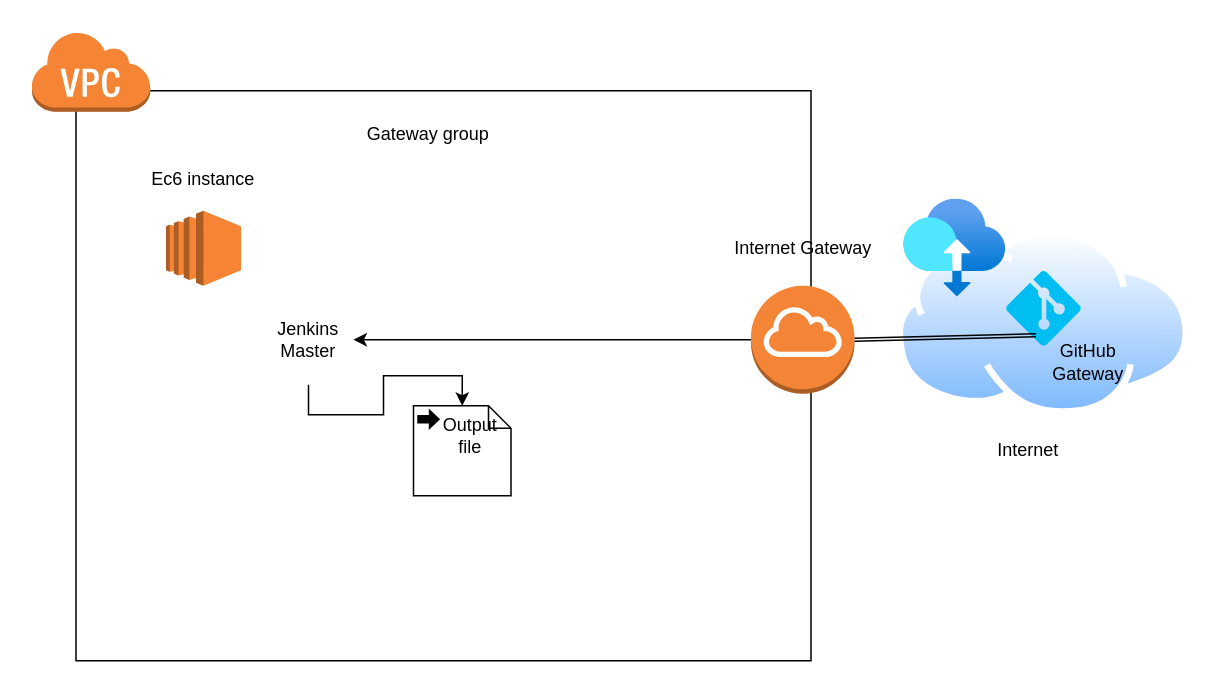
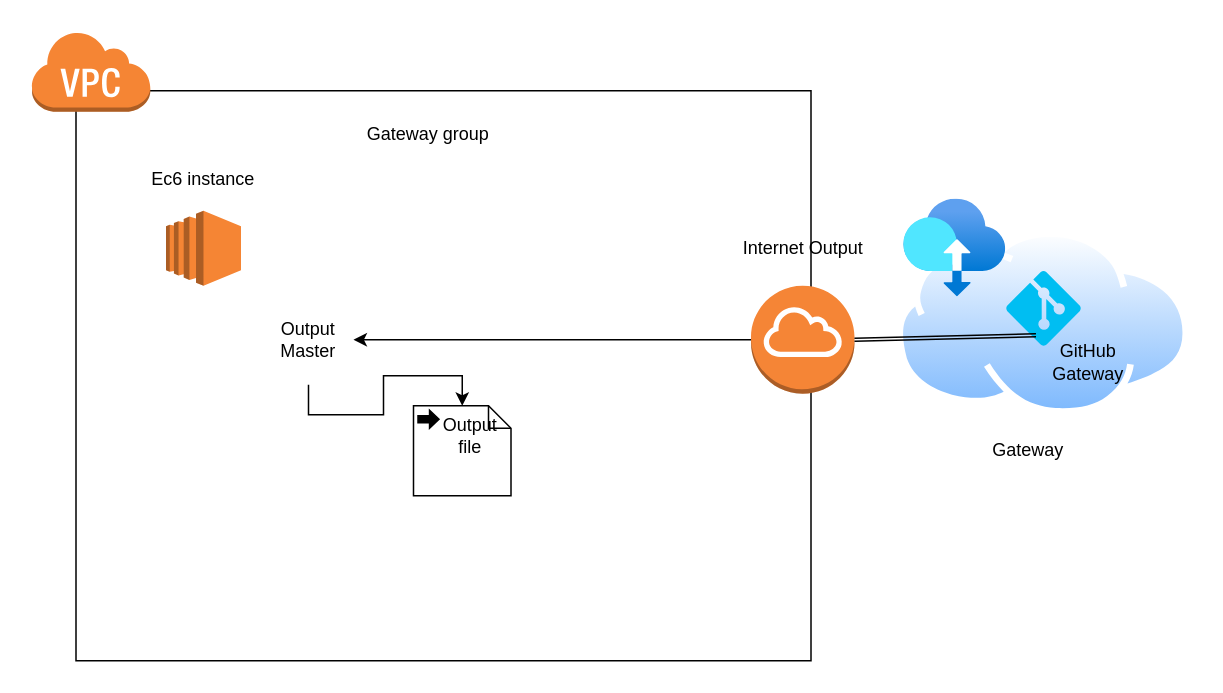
  <mxCell id="0" />
  <mxCell id="1" parent="0" />
  <mxCell id="2" value="" style="whiteSpace=wrap;html=1;" vertex="1" parent="1"><mxGeometry x="50" y="60" width="490" height="380" as="geometry" /></mxCell>
  <mxCell id="3" value="" style="outlineConnect=0;dashed=0;verticalLabelPosition=bottom;verticalAlign=top;align=center;html=1;shape=mxgraph.aws3.virtual_private_cloud;fillColor=#F58534;gradientColor=none;" vertex="1" parent="1"><mxGeometry x="20" y="20" width="79.5" height="54" as="geometry" /></mxCell>
  <mxCell id="4" value="" style="outlineConnect=0;dashed=0;verticalLabelPosition=bottom;verticalAlign=top;align=center;html=1;shape=mxgraph.aws3.ec2;fillColor=#F58534;gradientColor=none;" vertex="1" parent="1"><mxGeometry x="110" y="140" width="50" height="50" as="geometry" /></mxCell>
  <mxCell id="5" value="Gateway group" style="text;strokeColor=none;align=center;fillColor=none;html=1;verticalAlign=middle;whiteSpace=wrap;rounded=0;" vertex="1" parent="1"><mxGeometry x="200" y="74" width="170" height="30" as="geometry" /></mxCell>
  <mxCell id="6" value="Ec6 instance" style="text;strokeColor=none;align=center;fillColor=none;html=1;verticalAlign=middle;whiteSpace=wrap;rounded=0;" vertex="1" parent="1"><mxGeometry x="95" y="104" width="80" height="30" as="geometry" /></mxCell>
  <mxCell id="7" style="edgeStyle=orthogonalEdgeStyle;rounded=0;orthogonalLoop=1;jettySize=auto;html=1;exitX=0;exitY=0.5;exitDx=0;exitDy=0;exitPerimeter=0;entryX=1;entryY=0.5;entryDx=0;entryDy=0;" edge="1" parent="1" source="8" target="10"><mxGeometry relative="1" as="geometry" /></mxCell>
  <mxCell id="8" value="" style="outlineConnect=0;dashed=0;verticalLabelPosition=bottom;verticalAlign=top;align=center;html=1;shape=mxgraph.aws3.internet_gateway;fillColor=#F58536;gradientColor=none;" vertex="1" parent="1"><mxGeometry x="500" y="190" width="69" height="72" as="geometry" /></mxCell>
  <mxCell id="9" style="edgeStyle=orthogonalEdgeStyle;rounded=0;orthogonalLoop=1;jettySize=auto;html=1;exitX=0.5;exitY=1;exitDx=0;exitDy=0;" edge="1" parent="1" source="10" target="11"><mxGeometry relative="1" as="geometry" /></mxCell>
- <mxCell id="10" value="Jenkins Master" style="text;strokeColor=none;align=center;fillColor=none;html=1;verticalAlign=middle;whiteSpace=wrap;rounded=0;" vertex="1" parent="1"><mxGeometry x="175" y="196" width="60" height="60" as="geometry" /></mxCell>
+ <mxCell id="10" value="Output Master" style="text;strokeColor=none;align=center;fillColor=none;html=1;verticalAlign=middle;whiteSpace=wrap;rounded=0;" vertex="1" parent="1"><mxGeometry x="175" y="196" width="60" height="60" as="geometry" /></mxCell>
  <mxCell id="11" value="" style="shape=mxgraph.bpmn.data;labelPosition=center;verticalLabelPosition=bottom;align=center;verticalAlign=top;size=15;html=1;bpmnTransferType=output;" vertex="1" parent="1"><mxGeometry x="275" y="270" width="65" height="60" as="geometry" /></mxCell>
  <mxCell id="12" value="Output file" style="text;strokeColor=none;align=center;fillColor=none;html=1;verticalAlign=middle;whiteSpace=wrap;rounded=0;" vertex="1" parent="1"><mxGeometry x="287.5" y="275" width="50" height="30" as="geometry" /></mxCell>
- <mxCell id="13" value="Internet Gateway" style="text;strokeColor=none;align=center;fillColor=none;html=1;verticalAlign=middle;whiteSpace=wrap;rounded=0;" vertex="1" parent="1"><mxGeometry x="484.5" y="150" width="100" height="30" as="geometry" /></mxCell>
+ <mxCell id="13" value="Internet Output" style="text;strokeColor=none;align=center;fillColor=none;html=1;verticalAlign=middle;whiteSpace=wrap;rounded=0;" vertex="1" parent="1"><mxGeometry x="484.5" y="150" width="100" height="30" as="geometry" /></mxCell>
  <mxCell id="14" value="" style="image;aspect=fixed;perimeter=ellipsePerimeter;html=1;align=center;shadow=0;dashed=0;spacingTop=3;image=img/lib/active_directory/internet_cloud.svg;" vertex="1" parent="1"><mxGeometry x="597.25" y="153.41" width="195.5" height="123.17" as="geometry" /></mxCell>
  <mxCell id="15" value="" style="verticalLabelPosition=bottom;html=1;verticalAlign=top;align=center;strokeColor=none;fillColor=#00BEF2;shape=mxgraph.azure.git_repository;" vertex="1" parent="1"><mxGeometry x="670" y="180" width="50" height="50" as="geometry" /></mxCell>
  <mxCell id="16" value="" style="image;aspect=fixed;html=1;points=[];align=center;fontSize=12;image=img/lib/azure2/networking/On_Premises_Data_Gateways.svg;" vertex="1" parent="1"><mxGeometry x="602" y="132.4" width="68" height="65.2" as="geometry" /></mxCell>
- <mxCell id="17" value="Internet" style="text;strokeColor=none;align=center;fillColor=none;html=1;verticalAlign=middle;whiteSpace=wrap;rounded=0;" vertex="1" parent="1"><mxGeometry x="630" y="276.58" width="110" height="46.83" as="geometry" /></mxCell>
+ <mxCell id="17" value="Gateway" style="text;strokeColor=none;align=center;fillColor=none;html=1;verticalAlign=middle;whiteSpace=wrap;rounded=0;" vertex="1" parent="1"><mxGeometry x="630" y="276.58" width="110" height="46.83" as="geometry" /></mxCell>
  <mxCell id="18" value="GitHub Gateway" style="text;strokeColor=none;align=center;fillColor=none;html=1;verticalAlign=middle;whiteSpace=wrap;rounded=0;" vertex="1" parent="1"><mxGeometry x="680" y="226" width="90" height="30" as="geometry" /></mxCell>
  <mxCell id="19" value="" style="edgeStyle=none;orthogonalLoop=1;jettySize=auto;html=1;rounded=0;shape=link;width=-2;entryX=0.111;entryY=-0.1;entryDx=0;entryDy=0;entryPerimeter=0;" edge="1" parent="1" target="18"><mxGeometry width="80" relative="1" as="geometry"><mxPoint x="569" y="226" as="sourcePoint" /><mxPoint x="649" y="226" as="targetPoint" /><Array as="points" /></mxGeometry></mxCell>
